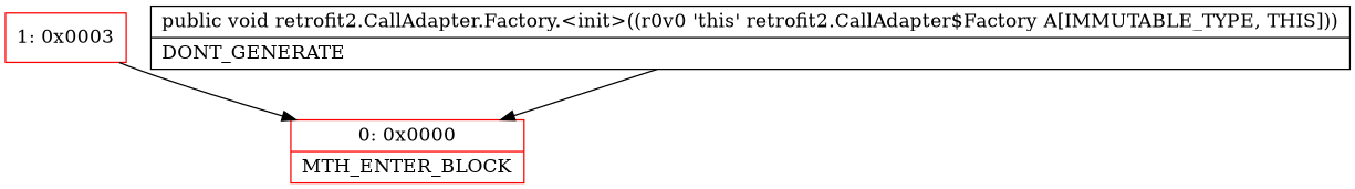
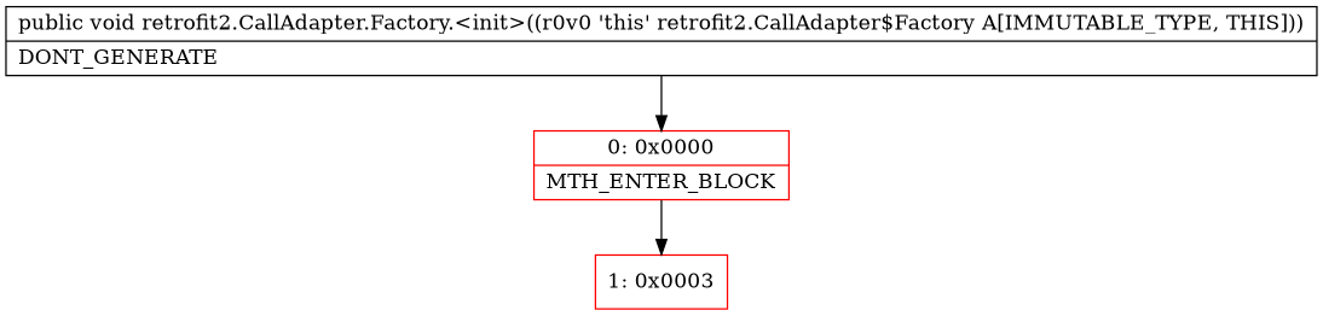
  digraph {
    node [color=red shape=record]
    n1 [label="{0\:\ 0x0000|MTH_ENTER_BLOCK\l}"]
    n2 [label="{1\:\ 0x0003}"]
    n3 [label="{public void retrofit2.CallAdapter.Factory.\<init\>((r0v0 'this' retrofit2.CallAdapter$Factory A[IMMUTABLE_TYPE, THIS]))  | DONT_GENERATE\l}" color=""]
    subgraph cluster_1 {
      label="R(0)"
    }
-   n2 -> n1
+   n1 -> n2
    n3 -> n1
  }
